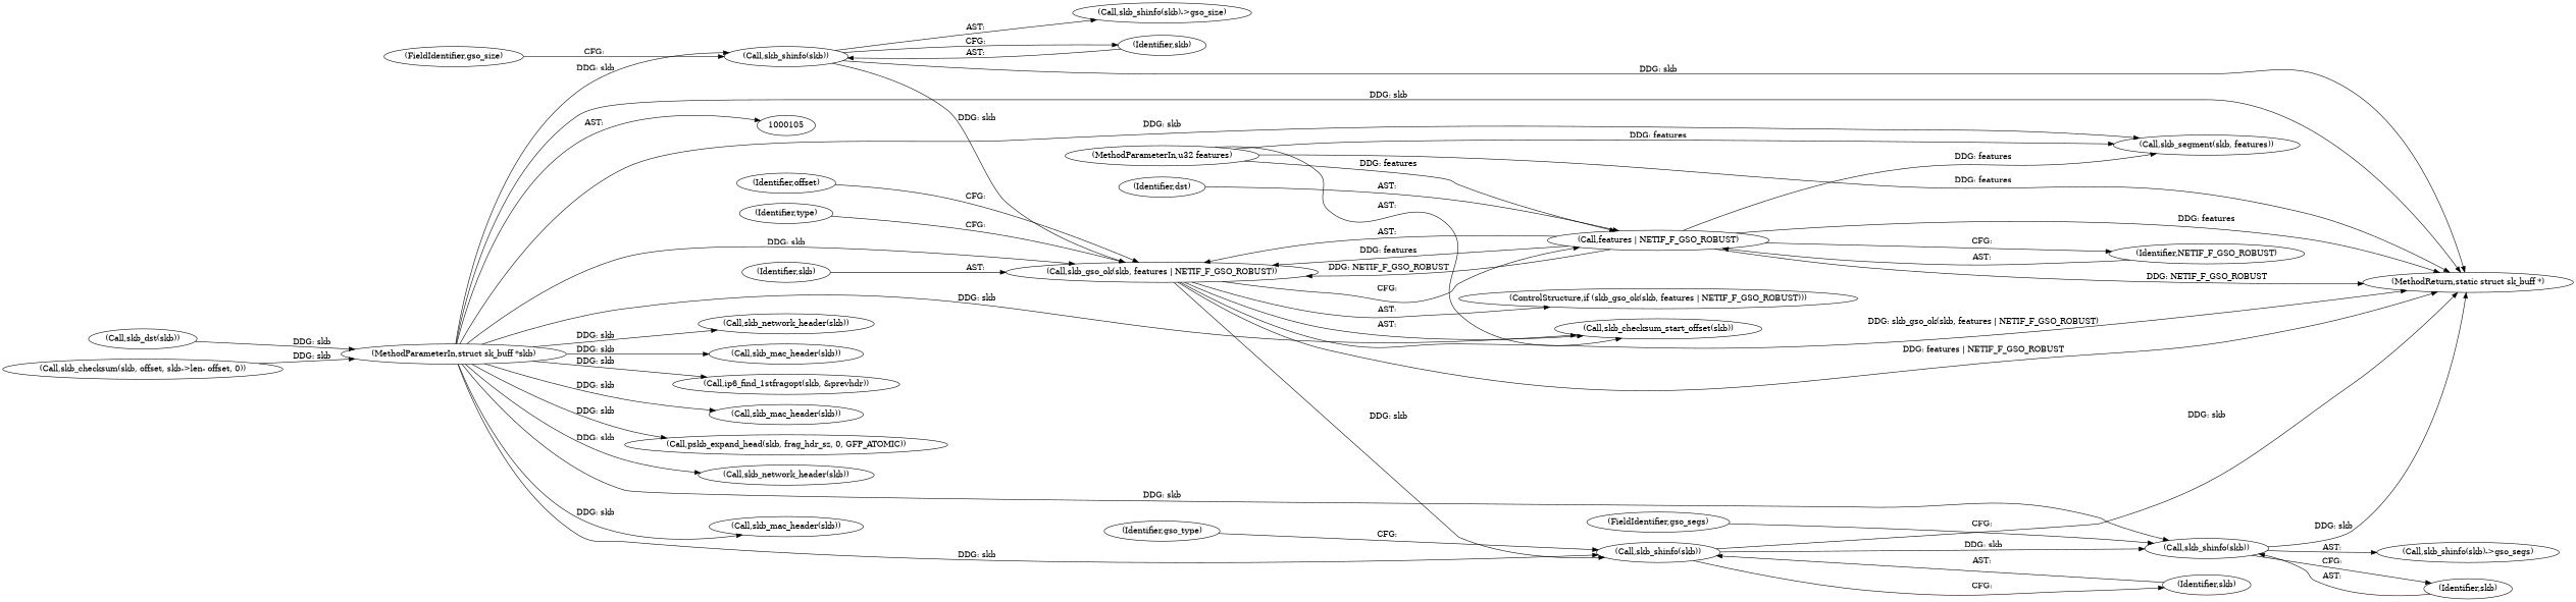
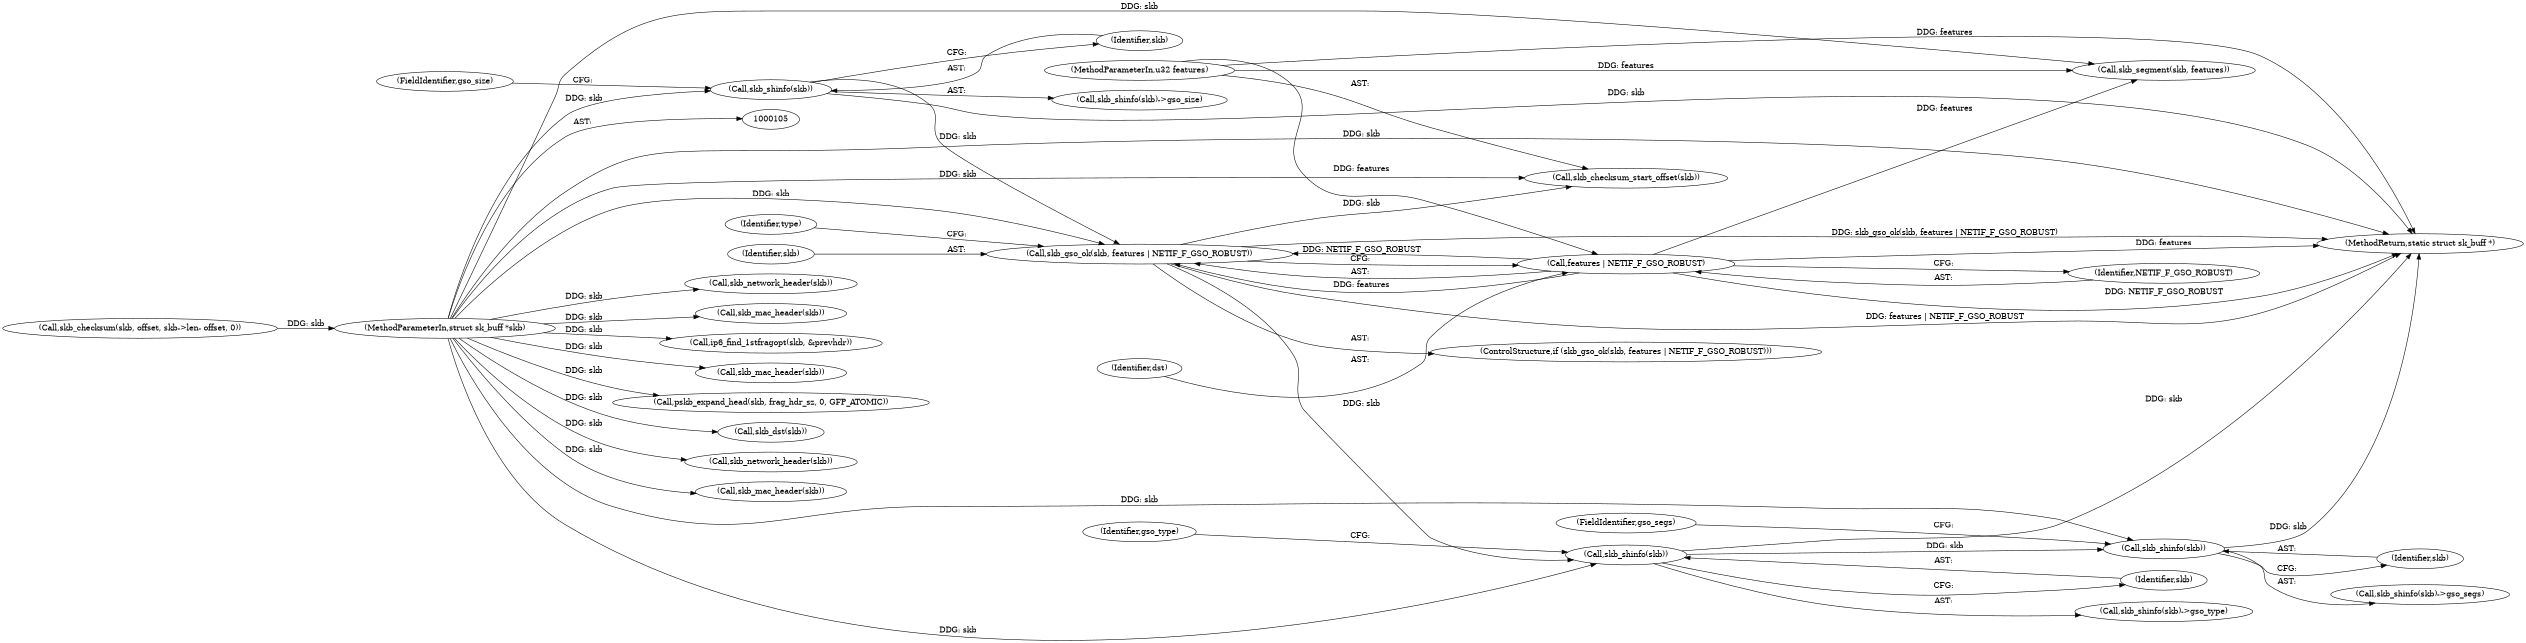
  digraph {
    rankdir=LR
    n1 [label="(Call,skb_shinfo(skb))"]
    n2 [label="(Identifier,skb)"]
    n3 [label="(Call,skb_shinfo(skb)->gso_segs)"]
    n4 [label="(MethodReturn,static struct sk_buff *)"]
    n5 [label="(Call,skb_shinfo(skb))"]
+   n6 [label="(Call,skb_shinfo(skb)->gso_type)"]
    n7 [label="(Identifier,skb)"]
    n8 [label="(Call,skb_gso_ok(skb, features | NETIF_F_GSO_ROBUST))"]
    n9 [label="(Call,features | NETIF_F_GSO_ROBUST)"]
    n10 [label="(Call,skb_checksum_start_offset(skb))"]
    n11 [label="(ControlStructure,if (skb_gso_ok(skb, features | NETIF_F_GSO_ROBUST)))"]
    n12 [label="(Call,skb_segment(skb, features))"]
    n13 [label="(Identifier,NETIF_F_GSO_ROBUST)"]
    n14 [label="(Call,skb_shinfo(skb))"]
    n15 [label="(Call,skb_shinfo(skb)->gso_size)"]
    n16 [label="(Identifier,skb)"]
    n17 [label="(MethodParameterIn,struct sk_buff *skb)"]
    n18 [label="(Call,skb_network_header(skb))"]
    n19 [label="(Call,skb_mac_header(skb))"]
    n20 [label="(Call,ip6_find_1stfragopt(skb, &prevhdr))"]
    n21 [label="(Call,skb_mac_header(skb))"]
    n22 [label="(Call,pskb_expand_head(skb, frag_hdr_sz, 0, GFP_ATOMIC))"]
    n23 [label="(Call,skb_dst(skb))"]
    n24 [label="(Call,skb_network_header(skb))"]
    n25 [label="(Call,skb_mac_header(skb))"]
    1000105
    n27 [label="(Call,skb_checksum(skb, offset, skb->len- offset, 0))"]
    n28 [label="(MethodParameterIn,u32 features)"]
    n29 [label="(Identifier,dst)"]
    n30 [label="(FieldIdentifier,gso_segs)"]
    n31 [label="(Identifier,type)"]
    n32 [label="(Identifier,skb)"]
    n33 [label="(Identifier,gso_type)"]
    n34 [label="(FieldIdentifier,gso_size)"]
-   n35 [label="(Identifier,offset)"]
    n1 -> n2 [label="CFG: "]
    n1 -> n3 [label="AST: "]
    n1 -> n4 [label="DDG: skb"]
    n2 -> n1 [label="AST: "]
    n5 -> n1 [label="DDG: skb"]
    n5 -> n4 [label="DDG: skb"]
+   n5 -> n6 [label="AST: "]
    n5 -> n7 [label="CFG: "]
    n7 -> n5 [label="AST: "]
    n8 -> n4 [label="DDG: skb_gso_ok(skb, features | NETIF_F_GSO_ROBUST)"]
    n8 -> n4 [label="DDG: features | NETIF_F_GSO_ROBUST"]
    n8 -> n5 [label="DDG: skb"]
    n8 -> n9 [label="CFG: "]
-   n8 -> n10 [label="AST: "]
+   n8 -> n10 [label="DDG: skb"]
    n8 -> n11 [label="AST: "]
    n9 -> n4 [label="DDG: NETIF_F_GSO_ROBUST"]
    n9 -> n4 [label="DDG: features"]
    n9 -> n8 [label="AST: "]
    n9 -> n8 [label="DDG: features"]
    n9 -> n8 [label="DDG: NETIF_F_GSO_ROBUST"]
    n9 -> n12 [label="DDG: features"]
    n9 -> n13 [label="CFG: "]
    n13 -> n9 [label="AST: "]
    n14 -> n4 [label="DDG: skb"]
    n14 -> n8 [label="DDG: skb"]
    n14 -> n15 [label="AST: "]
    n14 -> n16 [label="CFG: "]
    n16 -> n14 [label="AST: "]
    n17 -> n1 [label="DDG: skb"]
    n17 -> n4 [label="DDG: skb"]
    n17 -> n5 [label="DDG: skb"]
    n17 -> n8 [label="DDG: skb"]
    n17 -> n10 [label="DDG: skb"]
    n17 -> n12 [label="DDG: skb"]
    n17 -> n14 [label="DDG: skb"]
    n17 -> n18 [label="DDG: skb"]
    n17 -> n19 [label="DDG: skb"]
    n17 -> n20 [label="DDG: skb"]
    n17 -> n21 [label="DDG: skb"]
    n17 -> n22 [label="DDG: skb"]
-   n23 -> n17 [label="DDG: skb"]
+   n17 -> n23 [label="DDG: skb"]
    n17 -> n24 [label="DDG: skb"]
    n17 -> n25 [label="DDG: skb"]
    n17 -> 1000105 [label="AST: "]
    n27 -> n17 [label="DDG: skb"]
    n28 -> n4 [label="DDG: features"]
    n28 -> n9 [label="DDG: features"]
    n28 -> n10 [label="AST: "]
    n28 -> n12 [label="DDG: features"]
    n29 -> n9 [label="AST: "]
    n30 -> n1 [label="CFG: "]
    n31 -> n8 [label="CFG: "]
    n32 -> n8 [label="AST: "]
    n33 -> n5 [label="CFG: "]
    n34 -> n14 [label="CFG: "]
-   n35 -> n8 [label="CFG: "]
  }
